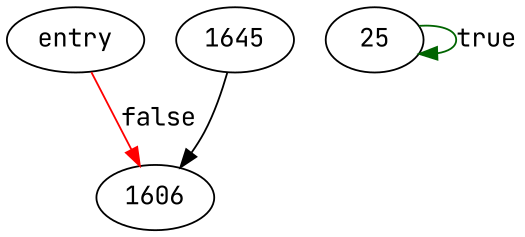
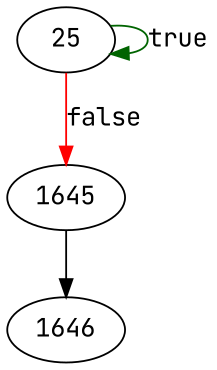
  digraph {
    fontname="JetBrains Mono"
    node [fontname="JetBrains Mono"]
    edge [color=red fontname="JetBrains Mono"]
-   n1 [label=entry]
-   1646 [label=1606]
+   1646
    n3 [label=25]
    1645
-   n1 -> 1646 [label=false]
    n3 -> n3 [color=darkgreen label=true]
+   n3 -> 1645 [label=false]
    1645 -> 1646 [color=""]
  }
